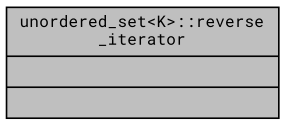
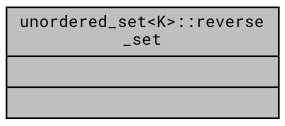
  digraph {
    fontname="Roboto Mono"
-   n1 [color=black fillcolor=grey75 fontcolor=black fontname="Roboto Mono" fontsize=10 height=0.2 label="{unordered_set\<K\>::reverse\l_iterator\n||}" shape=record style=filled width=0.4]
+   n1 [color=black fillcolor=grey75 fontcolor=black fontname="Roboto Mono" fontsize=10 height=0.2 label="{unordered_set\<K\>::reverse\l_set\n||}" shape=record style=filled width=0.4]
  }
